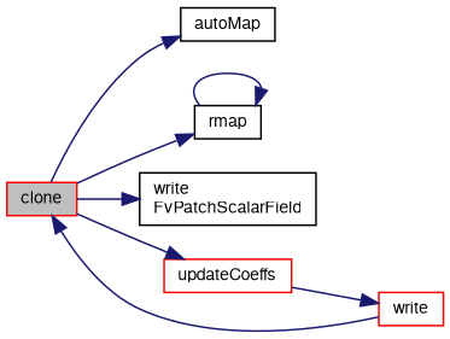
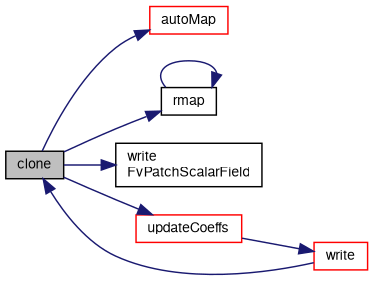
  digraph {
    rankdir=LR
    node [color=black fontname=FreeSans fontsize=10 shape=record]
    edge [color=midnightblue fontname=FreeSans fontsize=10 labelfontname=FreeSans labelfontsize=10 style=solid]
-   n1 [color=red fillcolor=grey75 fontcolor=black height=0.2 label=clone style=filled width=0.4]
-   n2 [height=0.2 label=autoMap width=0.4]
+   n1 [fillcolor=grey75 fontcolor=black height=0.2 label=clone style=filled width=0.4]
+   n2 [color=red height=0.2 label=autoMap width=0.4]
    n3 [height=0.2 label=rmap width=0.4]
    n4 [height=0.2 label="write\lFvPatchScalarField" width=0.4]
    n5 [color=red height=0.2 label=updateCoeffs width=0.4]
    n6 [color=red height=0.2 label=write width=0.4]
    n1 -> n2
    n1 -> n3
    n1 -> n4
    n1 -> n5
    n3 -> n3
    n5 -> n6
    n6 -> n1
  }
